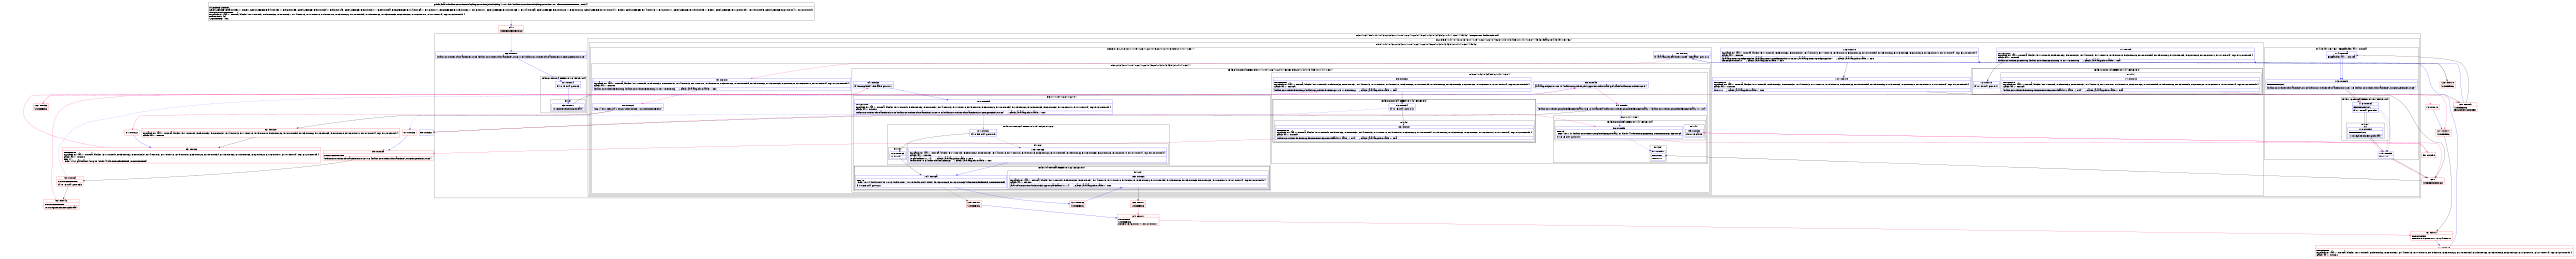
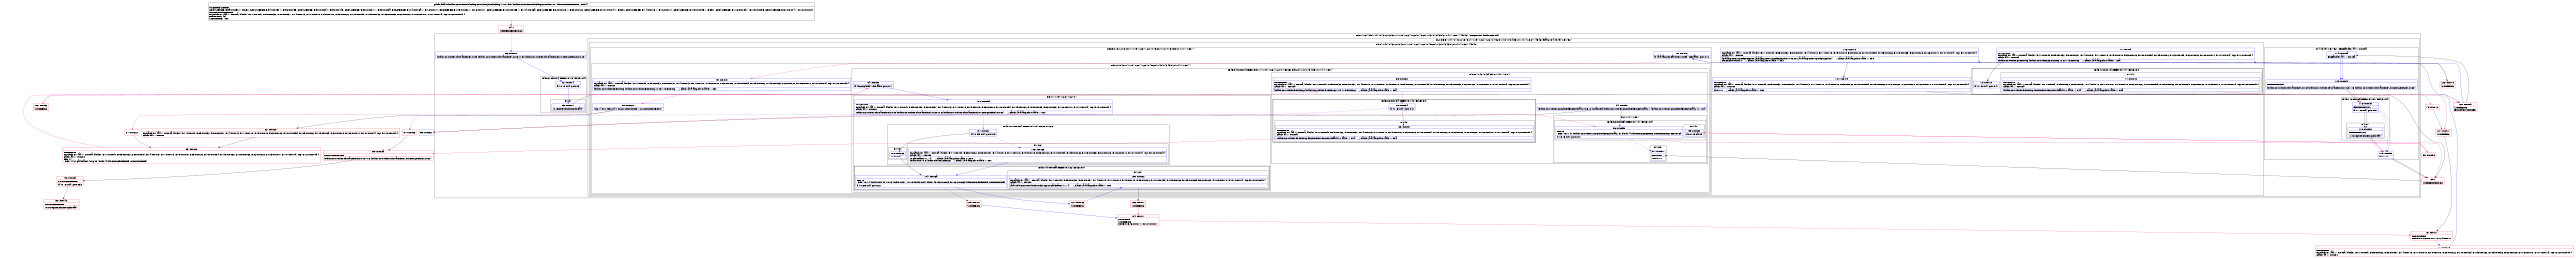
  digraph {
    node [color=blue shape=record]
    edge [color=black]
    n1 [label="{69\:\ 0x0007|r0.registerTimeLoopThread()\l}"]
    n2 [label="{67\:\ 0x0004|if (r0 != null) goto L3\l}"]
    n3 [label="{74\:\ 0x0013|TRY_LEAVE\lTryCatch #1 \{all \-\> 0x008a, blocks: (B:71:0x000b, B:85:0x0032, B:88:0x0037, B:74:0x0013, B:77:0x0018, B:79:0x001e, B:83:0x002c, B:100:0x005d, B:105:0x006c, B:103:0x0065, B:82:0x0028, B:106:0x0070, B:107:0x007f), top: B:120:0x000b \}\lCatch: all \-\> 0x008a\l|kotlinx.coroutines.EventLoop.incrementUseCount$default(r0, false, 1, null)     \/\/ Catch: java.lang.Throwable \-\> L8a\l}"]
    n4 [label="{72\:\ 0x0010|if (r0 != null) goto L47\l}"]
    n5 [label="{102\:\ 0x0063|r0 = null\l}"]
    n6 [label="{103\:\ 0x0065|TryCatch #1 \{all \-\> 0x008a, blocks: (B:71:0x000b, B:85:0x0032, B:88:0x0037, B:74:0x0013, B:77:0x0018, B:79:0x001e, B:83:0x002c, B:100:0x005d, B:105:0x006c, B:103:0x0065, B:82:0x0028, B:106:0x0070, B:107:0x007f), top: B:120:0x000b \}\lCatch: all \-\> 0x0080\l|r0.parkNanos(r7, r4)     \/\/ Catch: java.lang.Throwable \-\> L80\lkotlin.Unit r0 = kotlin.Unit.INSTANCE     \/\/ Catch: java.lang.Throwable \-\> L80\l}"]
    n7 [label="{101\:\ 0x0061|if (r0 == null) goto L19\l}"]
    n8 [label="{105\:\ 0x006c|TryCatch #1 \{all \-\> 0x008a, blocks: (B:71:0x000b, B:85:0x0032, B:88:0x0037, B:74:0x0013, B:77:0x0018, B:79:0x001e, B:83:0x002c, B:100:0x005d, B:105:0x006c, B:103:0x0065, B:82:0x0028, B:106:0x0070, B:107:0x007f), top: B:120:0x000b \}\lCatch: all \-\> 0x0080\l|java.util.concurrent.locks.LockSupport.parkNanos(r7, r4)     \/\/ Catch: java.lang.Throwable \-\> L80\l}"]
    n9 [label="{104\:\ 0x006a|PHI: r0 \l  PHI: (r0v14 kotlin.Unit) = (r0v13 kotlin.Unit), (r0v15 kotlin.Unit) binds: [B:103:0x0065, B:102:0x0063] A[DONT_GENERATE, DONT_INLINE]\l|if (r0 == null) goto L21\l}"]
    n10 [label="{100\:\ 0x005d|TRY_ENTER\lTryCatch #1 \{all \-\> 0x008a, blocks: (B:71:0x000b, B:85:0x0032, B:88:0x0037, B:74:0x0013, B:77:0x0018, B:79:0x001e, B:83:0x002c, B:100:0x005d, B:105:0x006c, B:103:0x0065, B:82:0x0028, B:106:0x0070, B:107:0x007f), top: B:120:0x000b \}\lCatch: all \-\> 0x0080\l|kotlinx.coroutines.AbstractTimeSource kotlinx.coroutines.AbstractTimeSource r0 = kotlinx.coroutines.AbstractTimeSourceKt.getTimeSource()     \/\/ Catch: java.lang.Throwable \-\> L80\l}"]
    n11 [label="{88\:\ 0x0037|TRY_LEAVE\lTryCatch #1 \{all \-\> 0x008a, blocks: (B:71:0x000b, B:85:0x0032, B:88:0x0037, B:74:0x0013, B:77:0x0018, B:79:0x001e, B:83:0x002c, B:100:0x005d, B:105:0x006c, B:103:0x0065, B:82:0x0028, B:106:0x0070, B:107:0x007f), top: B:120:0x000b \}\lCatch: all \-\> 0x008a\l|kotlinx.coroutines.EventLoop.decrementUseCount$default(r0, false, 1, null)     \/\/ Catch: java.lang.Throwable \-\> L8a\l}"]
    n12 [label="{86\:\ 0x0034|if (r0 != null) goto L42\l}"]
    n13 [label="{99\:\ 0x005c|throw r3.cause\l}"]
    n14 [label="{96\:\ 0x0055|PHI: r3 \l  PHI: (r3v1 'it' kotlinx.coroutines.CompletedExceptionally) =  binds: [] A[DONT_GENERATE, DONT_INLINE, REMOVE]\l|if (r3 != null) goto L40\l}"]
    n15 [label="{97\:\ 0x0057|RETURN\l|return r0\l}"]
    n16 [label="{85\:\ 0x0032|TRY_ENTER\lTryCatch #1 \{all \-\> 0x008a, blocks: (B:71:0x000b, B:85:0x0032, B:88:0x0037, B:74:0x0013, B:77:0x0018, B:79:0x001e, B:83:0x002c, B:100:0x005d, B:105:0x006c, B:103:0x0065, B:82:0x0028, B:106:0x0070, B:107:0x007f), top: B:120:0x000b \}\lCatch: all \-\> 0x008a\l|kotlinx.coroutines.EventLoop kotlinx.coroutines.EventLoop r0 = r7.eventLoop     \/\/ Catch: java.lang.Throwable \-\> L8a\l}"]
-   n17 [label="{93\:\ 0x0045|java.lang.Object T r0 = (T) kotlinx.coroutines.JobSupportKt.unboxState(getState$kotlinx_coroutines_core())\l}"]
    n18 [label="{94\:\ 0x0050|kotlinx.coroutines.CompletedExceptionally r3 = r0 instanceof kotlinx.coroutines.CompletedExceptionally ? (kotlinx.coroutines.CompletedExceptionally) r0 : null\l}"]
    n19 [label="{84\:\ 0x0030|if (isCompleted() == false) goto L17\l}"]
    n20 [label="{79\:\ 0x001e|TryCatch #1 \{all \-\> 0x008a, blocks: (B:71:0x000b, B:85:0x0032, B:88:0x0037, B:74:0x0013, B:77:0x0018, B:79:0x001e, B:83:0x002c, B:100:0x005d, B:105:0x006c, B:103:0x0065, B:82:0x0028, B:106:0x0070, B:107:0x007f), top: B:120:0x000b \}\lCatch: all \-\> 0x0080\l|kotlinx.coroutines.EventLoop kotlinx.coroutines.EventLoop r0 = r7.eventLoop     \/\/ Catch: java.lang.Throwable \-\> L80\l}"]
    n21 [label="{80\:\ 0x0020|long r4 = r0 == null ? Long.MAX_VALUE : r0.processNextEvent()\l}"]
    n22 [label="{78\:\ 0x001c|if (java.lang.Thread.interrupted() == false) goto L12\l}"]
    n23 [label="{71\:\ 0x000b|TRY_ENTER\lTryCatch #1 \{all \-\> 0x008a, blocks: (B:71:0x000b, B:85:0x0032, B:88:0x0037, B:74:0x0013, B:77:0x0018, B:79:0x001e, B:83:0x002c, B:100:0x005d, B:105:0x006c, B:103:0x0065, B:82:0x0028, B:106:0x0070, B:107:0x007f), top: B:120:0x000b \}\lCatch: all \-\> 0x008a\l|kotlinx.coroutines.EventLoop kotlinx.coroutines.EventLoop r0 = r7.eventLoop     \/\/ Catch: java.lang.Throwable \-\> L8a\l}"]
    n24 [label="{106\:\ 0x0070|TryCatch #1 \{all \-\> 0x008a, blocks: (B:71:0x000b, B:85:0x0032, B:88:0x0037, B:74:0x0013, B:77:0x0018, B:79:0x001e, B:83:0x002c, B:100:0x005d, B:105:0x006c, B:103:0x0065, B:82:0x0028, B:106:0x0070, B:107:0x007f), top: B:120:0x000b \}\lCatch: all \-\> 0x0080\l|java.lang.InterruptedException java.lang.InterruptedException r0 = new java.lang.InterruptedException()     \/\/ Catch: java.lang.Throwable \-\> L80\lcancelCoroutine(r0)     \/\/ Catch: java.lang.Throwable \-\> L80\l}"]
    n25 [label="{107\:\ 0x007f|TRY_LEAVE\lTryCatch #1 \{all \-\> 0x008a, blocks: (B:71:0x000b, B:85:0x0032, B:88:0x0037, B:74:0x0013, B:77:0x0018, B:79:0x001e, B:83:0x002c, B:100:0x005d, B:105:0x006c, B:103:0x0065, B:82:0x0028, B:106:0x0070, B:107:0x007f), top: B:120:0x000b \}\lCatch: all \-\> 0x0080\l|throw r0     \/\/ Catch: java.lang.Throwable \-\> L80\l}"]
    n26 [label="{118\:\ 0x0092|FINALLY_INSNS\l|r1.unregisterTimeLoopThread()\l}"]
    n27 [label="{116\:\ 0x008f|FINALLY_INSNS\l|if (r1 != null) goto L51\l}"]
    n28 [label="{114\:\ 0x008a|ExcHandler: all \-\> 0x008a\l}"]
    n29 [label="{115\:\ 0x008b|FINALLY_INSNS\l|kotlinx.coroutines.AbstractTimeSource kotlinx.coroutines.AbstractTimeSource r1 = kotlinx.coroutines.AbstractTimeSourceKt.getTimeSource()\l}"]
    n30 [label="{119\:\ 0x0095|throw r0\l}"]
    n31 [label="{66\:\ 0x0000|kotlinx.coroutines.AbstractTimeSource kotlinx.coroutines.AbstractTimeSource r0 = kotlinx.coroutines.AbstractTimeSourceKt.getTimeSource()\l}"]
    n32 [color=red label="{120\:\ 0x000b|SYNTHETIC\lEXC_TOP_SPLITTER\l}"]
    n33 [color=red label="{127\:\ 0x0017|SYNTHETIC\l}"]
    n34 [color=red label="{73\:\ 0x0012}"]
    n35 [color=red label="{126\:\ 0x0017|SYNTHETIC\l}"]
    n36 [color=red label="{121\:\ 0x006c|SYNTHETIC\l}"]
    n37 [color=red label="{125\:\ 0x0017|SYNTHETIC\l}"]
    n38 [color=red label="{89\:\ 0x003a|DONT_GENERATE\l|kotlinx.coroutines.AbstractTimeSource r0 = kotlinx.coroutines.AbstractTimeSourceKt.getTimeSource()\l}"]
    n39 [color=red label="{87\:\ 0x0036}"]
    n40 [color=red label="{65\:\ ?|MTH_EXIT_BLOCK\l}"]
    n41 [color=red label="{98\:\ 0x0058}"]
    n42 [label="{95\:\ 0x0052}"]
    n43 [color=red label="{122\:\ 0x0032|SYNTHETIC\l}"]
    n44 [color=red label="{81\:\ 0x0022}"]
    n45 [color=red label="{82\:\ 0x0028|TryCatch #1 \{all \-\> 0x008a, blocks: (B:71:0x000b, B:85:0x0032, B:88:0x0037, B:74:0x0013, B:77:0x0018, B:79:0x001e, B:83:0x002c, B:100:0x005d, B:105:0x006c, B:103:0x0065, B:82:0x0028, B:106:0x0070, B:107:0x007f), top: B:120:0x000b \}\lCatch: all \-\> 0x0080\l}"]
    n46 [color=red label="{123\:\ 0x0070|SYNTHETIC\l}"]
    n47 [color=red label="{76\:\ 0x0017|LOOP_START\lLOOP:0: B:76:0x0017\-\>B:124:0x0017\l}"]
    n48 [color=red label="{83\:\ 0x002c|TRY_LEAVE\lTryCatch #1 \{all \-\> 0x008a, blocks: (B:71:0x000b, B:85:0x0032, B:88:0x0037, B:74:0x0013, B:77:0x0018, B:79:0x001e, B:83:0x002c, B:100:0x005d, B:105:0x006c, B:103:0x0065, B:82:0x0028, B:106:0x0070, B:107:0x007f), top: B:120:0x000b \}\lCatch: all \-\> 0x0080\lPHI: r4 \l  PHI: (r4v2 'parkNanos' long) =  binds: [] A[DONT_GENERATE, DONT_INLINE]\l}"]
    n49 [color=red label="{124\:\ 0x0017|LOOP_END\lSYNTHETIC\lLOOP:0: B:76:0x0017\-\>B:124:0x0017\l}"]
    n50 [color=red label="{90\:\ 0x003f|DONT_GENERATE\l|if (r0 != null) goto L33\l}"]
    n51 [color=red label="{64\:\ ?|MTH_ENTER_BLOCK\l}"]
    n52 [color=red label="{77\:\ 0x0018|TRY_ENTER\lTryCatch #1 \{all \-\> 0x008a, blocks: (B:71:0x000b, B:85:0x0032, B:88:0x0037, B:74:0x0013, B:77:0x0018, B:79:0x001e, B:83:0x002c, B:100:0x005d, B:105:0x006c, B:103:0x0065, B:82:0x0028, B:106:0x0070, B:107:0x007f), top: B:120:0x000b \}\lCatch: all \-\> 0x0080\l}"]
    n53 [color=red label="{92\:\ 0x0042|DONT_GENERATE\l|r0.unregisterTimeLoopThread()\l}"]
    n54 [label="{public final T kotlinx.coroutines.BlockingCoroutine.joinBlocking((r7v0 'this' kotlinx.coroutines.BlockingCoroutine\<T\> A[IMMUTABLE_TYPE, THIS]))  | USE_LINES_HINTS\lCROSS_EDGE: B:99:0x005c \-\> B:65:?, CROSS_EDGE: B:94:0x0050 \-\> B:96:0x0055, CROSS_EDGE: B:90:0x003f \-\> B:93:0x0045, CROSS_EDGE: B:88:0x0037 \-\> B:89:0x003a, BACK_EDGE: B:104:0x006a \-\> B:76:0x0017, BACK_EDGE: B:105:0x006c \-\> B:76:0x0017, CROSS_EDGE: B:103:0x0065 \-\> B:104:0x006a, CROSS_EDGE: B:82:0x0028 \-\> B:83:0x002c, CROSS_EDGE: B:107:0x007f \-\> B:65:?, CROSS_EDGE: B:74:0x0013 \-\> B:76:0x0017, CROSS_EDGE: B:119:0x0095 \-\> B:65:?, CROSS_EDGE: B:116:0x008f \-\> B:119:0x0095, CROSS_EDGE: B:67:0x0004 \-\> B:120:0x000b\lINLINE_NOT_NEEDED\lTryCatch #1 \{all \-\> 0x008a, blocks: (B:71:0x000b, B:85:0x0032, B:88:0x0037, B:74:0x0013, B:77:0x0018, B:79:0x001e, B:83:0x002c, B:100:0x005d, B:105:0x006c, B:103:0x0065, B:82:0x0028, B:106:0x0070, B:107:0x007f), top: B:120:0x000b \}\lTYPE_VARS: [T]\lSIGNATURE: ()TT;\l}" color=""]
    subgraph cluster_1 {
      label="R(3:1|(1:3)|(5:5|(1:47)(0)|(3:12|13|(3:17|(1:19)(1:26)|(1:22)(0))(5:28|(1:42)(0)|34|35|(2:(1:41)|(1:38))))|45|46)) | DECL_VAR: kotlin.Unit null\l"
      n31
      subgraph cluster_2 {
        label="IF [B:67:0x0004] THEN: R(1:3) ELSE: null"
        n2
        subgraph cluster_3 {
          label="R(1:3)"
          n1
        }
      }
      subgraph cluster_4 {
        label="Try: R(5:5|(1:47)(0)|(3:12|13|(3:17|(1:19)(1:26)|(1:22)(0))(5:28|(1:42)(0)|34|35|(2:(1:41)|(1:38))))|45|46) finally: R(4:48|49|(1:51)|52)"
        subgraph cluster_5 {
          label="R(5:5|(1:47)(0)|(3:12|13|(3:17|(1:19)(1:26)|(1:22)(0))(5:28|(1:42)(0)|34|35|(2:(1:41)|(1:38))))|45|46)"
          n23
          n24
          n25
          subgraph cluster_6 {
            label="IF [B:72:0x0010] THEN: R(1:47) ELSE: R(0)"
            n4
            subgraph cluster_7 {
              label="R(1:47)"
              n3
            }
            subgraph cluster_8 {
              label="R(0)"
            }
          }
          subgraph cluster_9 {
            label="LOOP:0: (3:12|13|(3:17|(1:19)(1:26)|(1:22)(0))(5:28|(1:42)(0)|34|35|(2:(1:41)|(1:38))))"
            n22
            subgraph cluster_10 {
              label="R(3:12|13|(3:17|(1:19)(1:26)|(1:22)(0))(5:28|(1:42)(0)|34|35|(2:(1:41)|(1:38))))"
              n20
              n21
              subgraph cluster_11 {
                label="IF [B:84:0x0030] THEN: R(3:17|(1:19)(1:26)|(1:22)(0)) ELSE: R(5:28|(1:42)(0)|34|35|(2:(1:41)|(1:38)))"
                n19
                subgraph cluster_12 {
                  label="R(3:17|(1:19)(1:26)|(1:22)(0))"
                  n10
                  subgraph cluster_13 {
                    label="IF [B:101:0x0061] THEN: R(1:19) ELSE: R(1:26)"
                    n7
                    subgraph cluster_14 {
                      label="R(1:19)"
                      n5
                    }
                    subgraph cluster_15 {
                      label="R(1:26)"
                      n6
                    }
                  }
                  subgraph cluster_16 {
                    label="IF [B:104:0x006a] THEN: R(1:22) ELSE: R(0)"
                    n9
                    subgraph cluster_17 {
                      label="R(1:22)"
                      n8
                    }
                    subgraph cluster_18 {
                      label="R(0)"
                    }
                  }
                }
                subgraph cluster_19 {
                  label="R(5:28|(1:42)(0)|34|35|(2:(1:41)|(1:38)))"
                  n16
-                 n17
                  n18
                  subgraph cluster_20 {
                    label="IF [B:86:0x0034] THEN: R(1:42) ELSE: R(0)"
                    n12
                    subgraph cluster_21 {
                      label="R(1:42)"
                      n11
                    }
                    subgraph cluster_22 {
                      label="R(0)"
                    }
                  }
                  subgraph cluster_23 {
                    label="R(2:(1:41)|(1:38))"
                    subgraph cluster_24 {
                      label="IF [B:96:0x0055] THEN: R(1:41) ELSE: null"
                      n14
                      subgraph cluster_25 {
                        label="R(1:41)"
                        n13
                      }
                    }
                    subgraph cluster_26 {
                      label="R(1:38)"
                      n15
                    }
                  }
                }
              }
            }
          }
        }
        subgraph cluster_27 {
          label="R(4:48|49|(1:51)|52) | ExcHandler: all \-\> 0x008a\l"
          n28
          n29
          n30
          subgraph cluster_28 {
            label="IF [B:116:0x008f] THEN: R(1:51) ELSE: null"
            n27
            subgraph cluster_29 {
              label="R(1:51)"
              n26
            }
          }
        }
      }
    }
    subgraph cluster_30 {
      label="R(4:48|49|(1:51)|52) | ExcHandler: all \-\> 0x008a\l"
      subgraph cluster_31 {
        label="IF [B:116:0x008f] THEN: R(1:51) ELSE: null"
        subgraph cluster_32 {
          label="R(1:51)"
        }
      }
    }
    n1 -> n32
    n2 -> n1 [color=blue]
    n2 -> n32 [color=deeppink style=dashed]
    n3 -> n33 [color=deeppink]
    n4 -> n34 [color=deeppink style=dashed]
    n5 -> n9
    n6 -> n9 [color=blue]
    n7 -> n5
    n7 -> n6 [style=dashed]
    n8 -> n35
    n9 -> n36 [color=blue]
    n9 -> n37 [style=dashed]
    n10 -> n7 [color=deeppink]
    n11 -> n38 [color=deeppink]
    n12 -> n11
    n12 -> n39 [color=blue style=dashed]
    n13 -> n40 [color=deeppink]
    n14 -> n15 [color=blue style=dashed]
    n14 -> n41 [color=deeppink]
-   n16 -> n12
-   n17 -> n18 [color=deeppink]
+   n16 -> n12 [color=deeppink]
    n18 -> n14 [color=blue]
    n18 -> n42
    n19 -> n10 [color=blue]
    n19 -> n43 [color=deeppink style=dashed]
    n20 -> n21 [color=deeppink]
    n21 -> n44 [color=deeppink]
    n21 -> n45
    n22 -> n20 [color=deeppink]
    n22 -> n46 [style=dashed]
    n23 -> n4
    n24 -> n25
    n25 -> n40
    n26 -> n30 [color=deeppink]
    n26 -> n30
    n27 -> n26
    n27 -> n26
    n27 -> n30 [style=dashed]
    n27 -> n30 [color=blue style=dashed]
    n28 -> n29 [color=blue]
    n28 -> n29 [color=blue]
    n29 -> n27
    n29 -> n27 [color=deeppink]
    n30 -> n40 [color=deeppink]
    n30 -> n40
    n31 -> n2 [color=blue]
    n32 -> n23 [color=blue]
    n32 -> n28
    n33 -> n47
    n34 -> n33 [color=blue]
    n35 -> n49 [color=deeppink]
    n36 -> n8 [color=blue]
    n37 -> n49 [color=blue]
    n38 -> n50
    n39 -> n38 [color=blue]
    n40 -> n15
    n41 -> n13 [color=deeppink]
    n42 -> n14 [color=deeppink]
    n43 -> n16 [color=deeppink]
    n44 -> n48 [color=blue]
    n45 -> n48
    n46 -> n24
    n47 -> n52 [color=blue]
    n48 -> n19 [color=deeppink]
    n49 -> n47 [color=deeppink]
-   n50 -> n17 [color=blue style=dashed]
    n50 -> n53
    n51 -> n31 [color=blue style=dashed]
    n52 -> n22 [color=blue]
-   n53 -> n17 [color=deeppink]
    n54 -> n51 [color=blue]
  }
